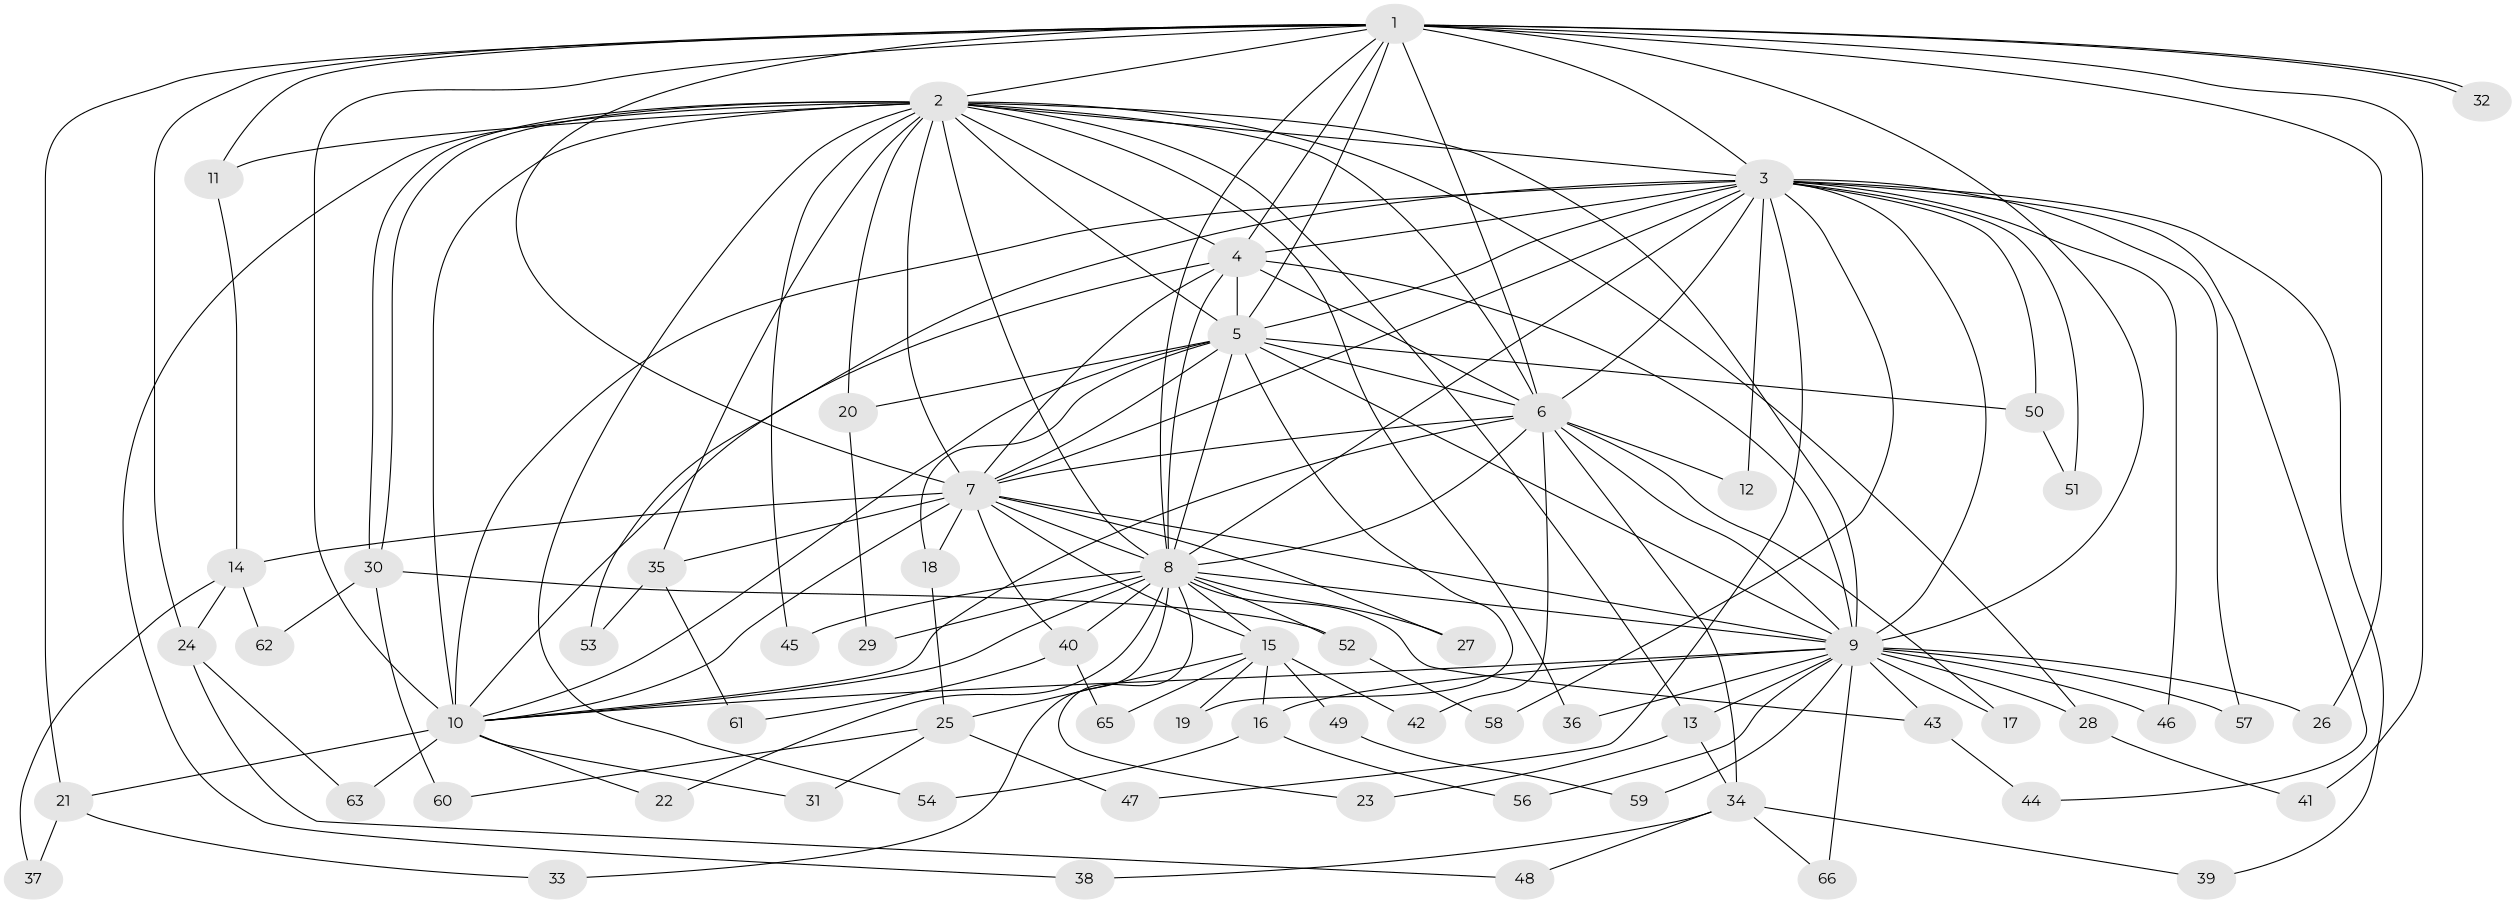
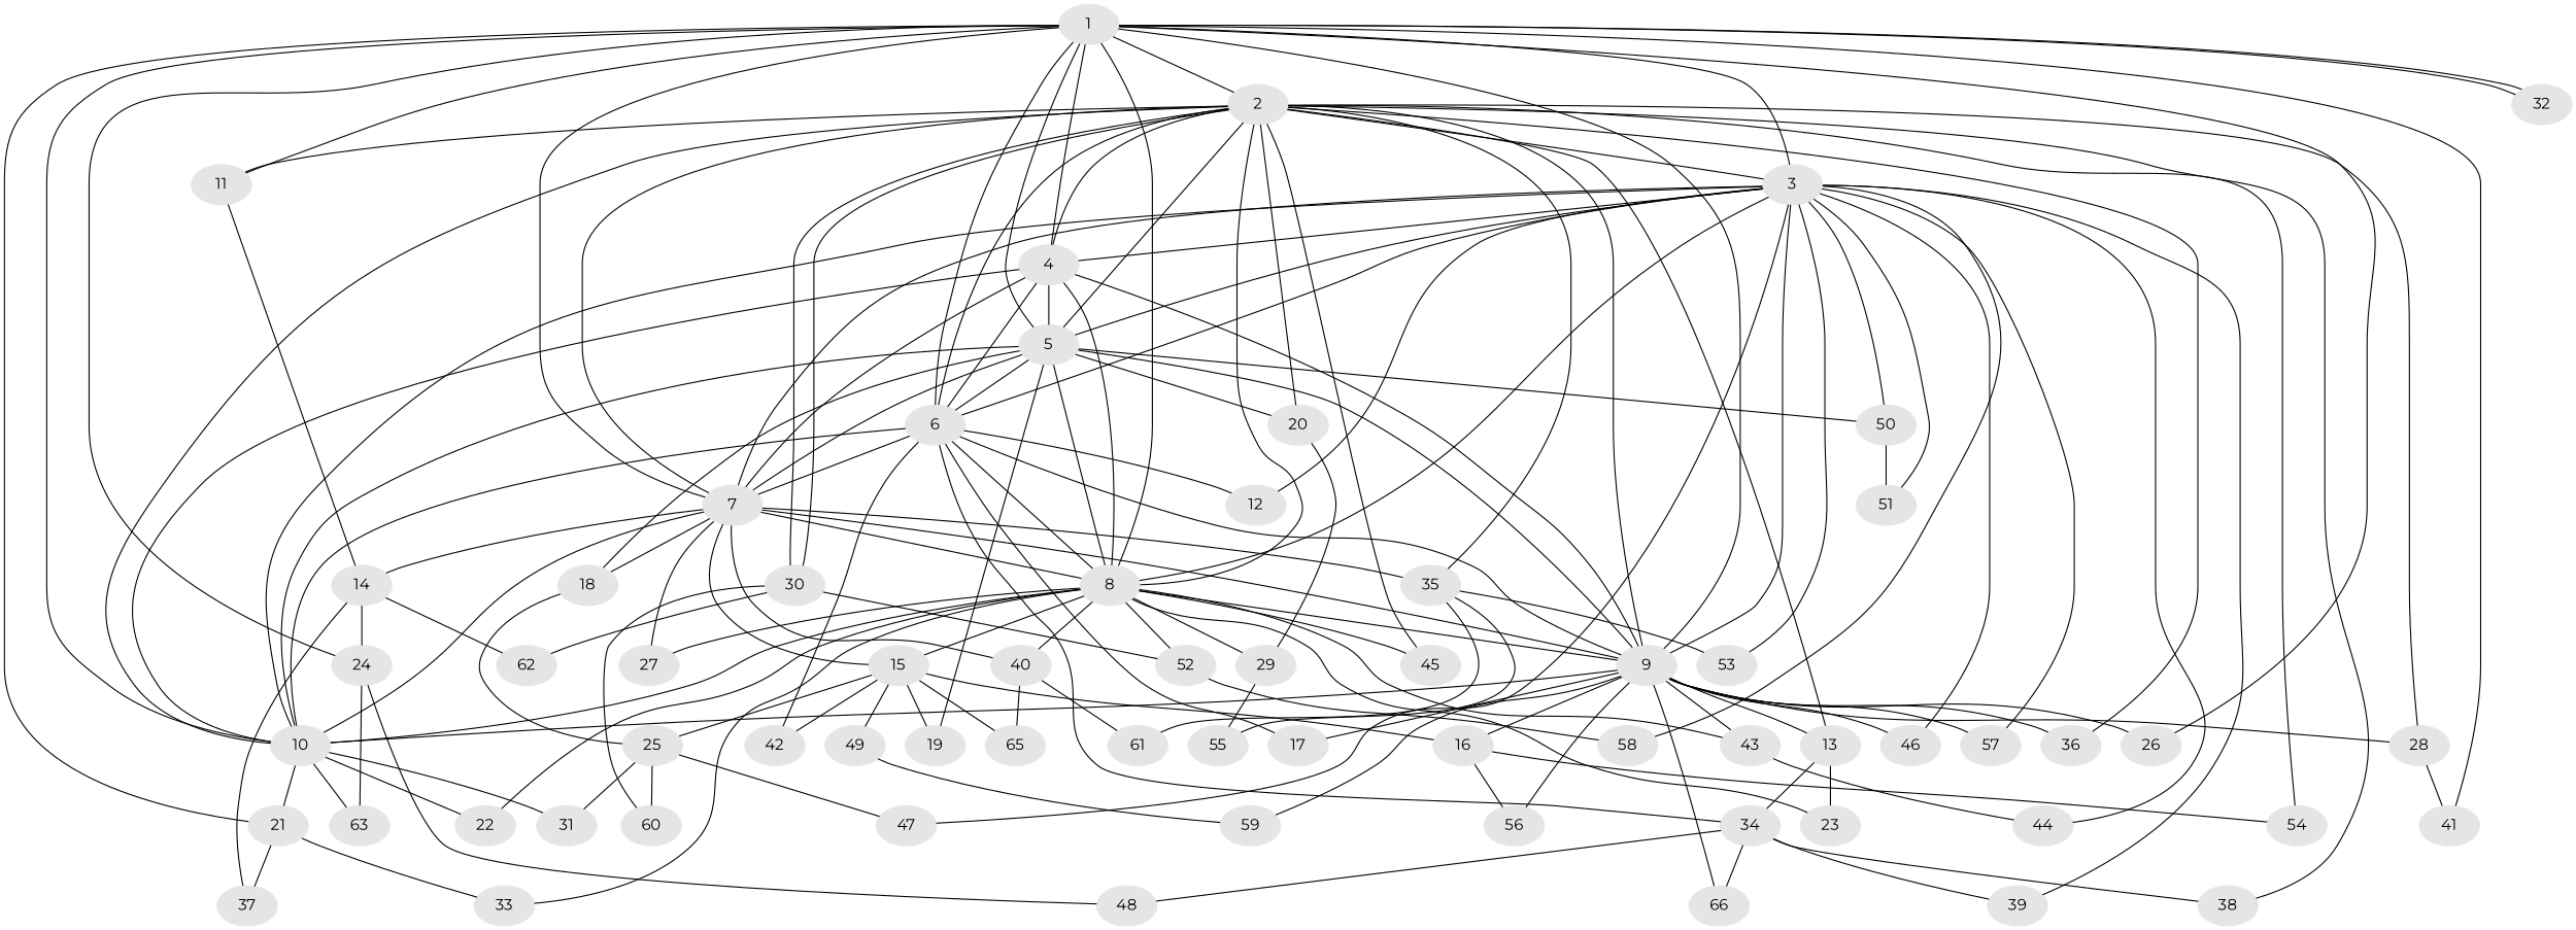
  graph {
    fontname=Montserrat
    node [color=gray90 fontname=Montserrat style=filled]
    edge [fontname=Montserrat]
    1
    2
    3
    4
    5
    6
    7
    8
    9
    10
    11
    21
    24
    26
    32
    41
    13
    20
    28
    30
    35
    36
    38
    45
    54
    12
    39
    44
    46
    47
    50
    51
    53
    57
    58
    18
    19
    17
    34
    42
    14
    15
    27
    40
    22
    23
    29
    33
    43
    52
    16
    56
    59
    66
    31
    63
    37
    48
    62
    60
+   55
    61
    25
    49
    65
    1 -- 2
    1 -- 3
    1 -- 4
    1 -- 5
    1 -- 6
    1 -- 7
    1 -- 8
    1 -- 9
    1 -- 10
    1 -- 11
    1 -- 21
    1 -- 24
    1 -- 26
    1 -- 32
    1 -- 32
    1 -- 41
    2 -- 3
    2 -- 4
    2 -- 5
    2 -- 6
    2 -- 7
    2 -- 8
    2 -- 9
    2 -- 10
    2 -- 11
    2 -- 13
    2 -- 20
    2 -- 28
    2 -- 30
    2 -- 30
    2 -- 35
    2 -- 36
    2 -- 38
    2 -- 45
    2 -- 54
    3 -- 4
    3 -- 5
    3 -- 6
    3 -- 7
    3 -- 8
    3 -- 9
    3 -- 10
    3 -- 12
    3 -- 39
    3 -- 44
    3 -- 46
    3 -- 47
    3 -- 50
    3 -- 51
    3 -- 53
    3 -- 57
    3 -- 58
    4 -- 5
    4 -- 6
    4 -- 7
    4 -- 8
    4 -- 9
    4 -- 10
    5 -- 6
    5 -- 7
    5 -- 8
    5 -- 9
    5 -- 10
    5 -- 20
    5 -- 50
    5 -- 18
    5 -- 19
    6 -- 7
    6 -- 8
    6 -- 9
    6 -- 10
    6 -- 12
    6 -- 17
    6 -- 34
    6 -- 42
    7 -- 8
    7 -- 9
    7 -- 10
    7 -- 35
    7 -- 18
    7 -- 14
    7 -- 15
    7 -- 27
    7 -- 40
    8 -- 9
    8 -- 10
    8 -- 45
    8 -- 15
    8 -- 27
    8 -- 40
    8 -- 22
    8 -- 23
    8 -- 29
    8 -- 33
    8 -- 43
    8 -- 52
    9 -- 10
    9 -- 26
    9 -- 13
    9 -- 28
    9 -- 36
    9 -- 46
    9 -- 57
    9 -- 17
    9 -- 43
    9 -- 16
    9 -- 56
    9 -- 59
    9 -- 66
    10 -- 21
    10 -- 22
    10 -- 31
    10 -- 63
    11 -- 14
    21 -- 33
    21 -- 37
    24 -- 63
    24 -- 48
    13 -- 34
    13 -- 23
    20 -- 29
    28 -- 41
    30 -- 52
    30 -- 62
    30 -- 60
    35 -- 53
+   35 -- 55
    35 -- 61
    50 -- 51
    18 -- 25
    34 -- 38
    34 -- 39
    34 -- 66
    34 -- 48
    14 -- 24
    14 -- 37
    14 -- 62
    15 -- 19
    15 -- 42
    15 -- 16
    15 -- 25
    15 -- 49
    15 -- 65
    40 -- 61
    40 -- 65
+   29 -- 55
    43 -- 44
    52 -- 58
    16 -- 54
    16 -- 56
    25 -- 47
    25 -- 31
    25 -- 60
    49 -- 59
  }
